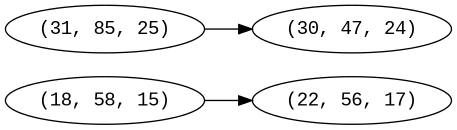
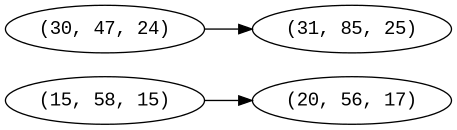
  digraph {
    fontname="Liberation Mono"
    rankdir=LR
    node [fontname="Liberation Mono"]
    edge [fontname="Liberation Mono"]
-   "(18, 58, 15)"
-   "(22, 56, 17)"
+   "(18, 58, 15)" [label="(15, 58, 15)"]
+   "(22, 56, 17)" [label="(20, 56, 17)"]
    n3 [label="(31, 85, 25)"]
    "(30, 47, 24)"
    "(18, 58, 15)" -> "(22, 56, 17)"
-   n3 -> "(30, 47, 24)"
+   "(30, 47, 24)" -> n3
  }
